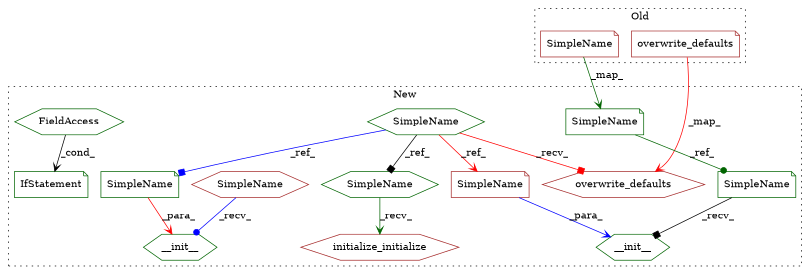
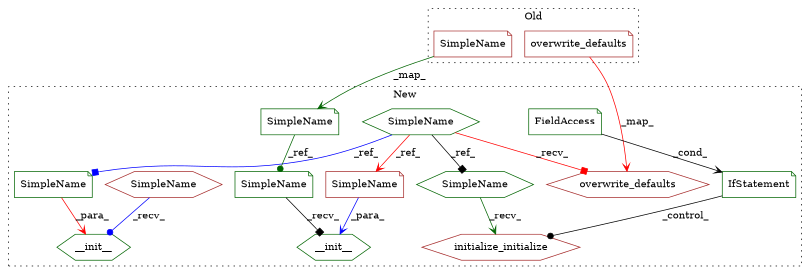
  digraph {
    node [a=42 color=darkgreen l=4 shape=hexagon]
    edge [arrowhead=vee color=red]
    n1 [a=32 color=brown l="19,1" label=overwrite_defaults s="1850,1876" shape=note]
    n2 [color=brown l=18 label=SimpleName s=1763 shape=note]
    n3 [a=32 color=brown l="19,1" label=overwrite_defaults s="1941,1967"]
    n4 [label=SimpleName s=1795]
    n5 [a=32 l="9,1" label=__init__ s="1875,1896"]
    n6 [a=32 l="9,1" label=__init__ s="1916,1929"]
    n7 [l=12 label=SimpleName s=1810 shape=note]
    n8 [a=32 color=brown l="19,1" label=initialize_initialize s="2071,2097"]
    n9 [a=25 l="4,2" label=IfStatement s="1974,1989" shape=note]
-   n10 [a=22 l=11 label=FieldAccess s=1978]
+   n10 [a=22 l=11 label=FieldAccess s=1978 shape=note]
    n11 [color=brown l=13 label=SimpleName s=1861]
    n12 [l=12 label=SimpleName s=1903 shape=note]
    n13 [label=SimpleName s=2066]
    n14 [label=SimpleName s=1884 shape=note]
    n15 [color=brown label=SimpleName s=1925 shape=note]
    subgraph cluster_1 {
      label=Old
      style=dotted
      n1
      n2
    }
    subgraph cluster_2 {
      label=New
      style=dotted
      n3
      n4
      n5
      n6
      n7
      n8
      n9
      n10
      n11
      n12
      n13
      n14
      n15
    }
    n1 -> n3 [label=_map_]
    n2 -> n7 [color=darkgreen label=_map_]
    n4 -> n3 [arrowhead=box label=_recv_]
    n4 -> n13 [arrowhead=box color=black label=_ref_]
    n4 -> n14 [arrowhead=box color=blue label=_ref_]
    n4 -> n15 [label=_ref_]
    n7 -> n12 [arrowhead=dot color=darkgreen label=_ref_]
+   n9 -> n8 [arrowhead=dot color=black label=_control_]
    n10 -> n9 [color=black label=_cond_]
    n11 -> n5 [arrowhead=dot color=blue label=_recv_]
    n12 -> n6 [arrowhead=box color=black label=_recv_]
    n13 -> n8 [color=darkgreen label=_recv_]
    n14 -> n5 [label=_para_]
    n15 -> n6 [color=blue label=_para_]
  }
